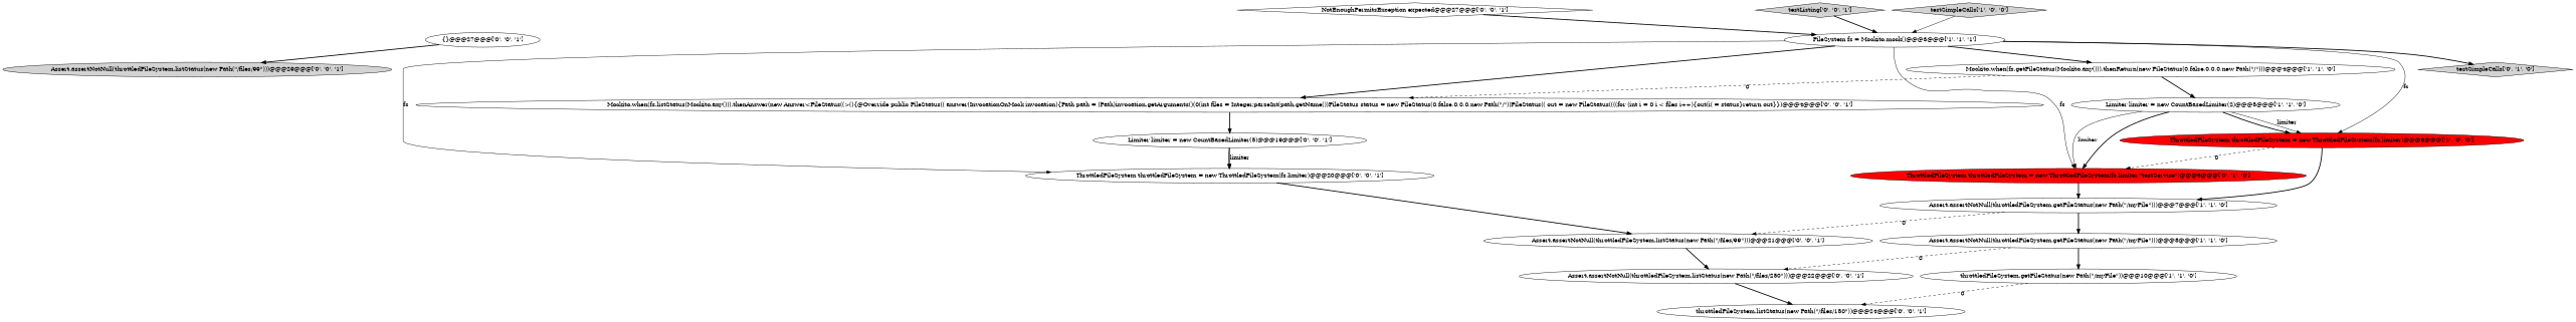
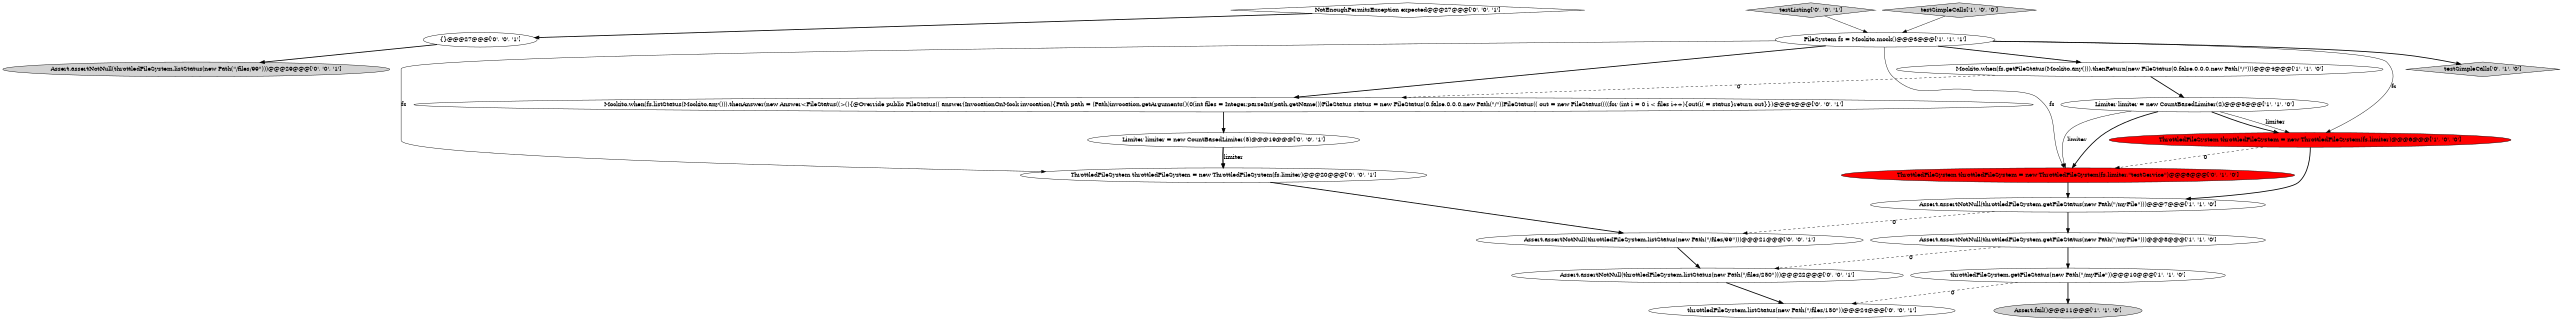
  digraph {
    node [fillcolor=white shape=ellipse style=filled]
    edge [style=bold]
    n1 [fillcolor=lightgray label="testSimpleCalls['0', '1', '0']" shape=diamond]
    n2 [label="FileSystem fs = Mockito.mock()@@@3@@@['1', '1', '1']"]
    n3 [label="Mockito.when(fs.listStatus(Mockito.any())).thenAnswer(new Answer<FileStatus((>(){@Override public FileStatus(( answer(InvocationOnMock invocation){Path path = (Path)invocation.getArguments()(0(int files = Integer.parseInt(path.getName())FileStatus status = new FileStatus(0,false,0,0,0,new Path(\"/\"))FileStatus(( out = new FileStatus((((for (int i = 0 i < files i++){out(i( = status}return out}})@@@4@@@['0', '0', '1']"]
    n4 [label="Mockito.when(fs.getFileStatus(Mockito.any())).thenReturn(new FileStatus(0,false,0,0,0,new Path(\"/\")))@@@4@@@['1', '1', '0']"]
    n5 [label="ThrottledFileSystem throttledFileSystem = new ThrottledFileSystem(fs,limiter)@@@20@@@['0', '0', '1']"]
    n6 [fillcolor=red label="ThrottledFileSystem throttledFileSystem = new ThrottledFileSystem(fs,limiter,\"testService\")@@@6@@@['0', '1', '0']"]
    n7 [fillcolor=red label="ThrottledFileSystem throttledFileSystem = new ThrottledFileSystem(fs,limiter)@@@6@@@['1', '0', '0']"]
    n8 [label="Limiter limiter = new CountBasedLimiter(5)@@@19@@@['0', '0', '1']"]
+   n9 [fillcolor=lightgray label="Assert.fail()@@@11@@@['1', '1', '0']"]
    n10 [fillcolor=lightgray label="testSimpleCalls['1', '0', '0']" shape=diamond]
    n11 [label="NotEnoughPermitsException expected@@@27@@@['0', '0', '1']" shape=diamond]
    n12 [label="{}@@@27@@@['0', '0', '1']"]
    n13 [fillcolor=lightgray label="Assert.assertNotNull(throttledFileSystem.listStatus(new Path(\"/files/99\")))@@@29@@@['0', '0', '1']"]
    n14 [label="Assert.assertNotNull(throttledFileSystem.listStatus(new Path(\"/files/250\")))@@@22@@@['0', '0', '1']"]
    n15 [label="throttledFileSystem.listStatus(new Path(\"/files/150\"))@@@24@@@['0', '0', '1']"]
    n16 [label="Limiter limiter = new CountBasedLimiter(2)@@@5@@@['1', '1', '0']"]
    n17 [label="Assert.assertNotNull(throttledFileSystem.listStatus(new Path(\"/files/99\")))@@@21@@@['0', '0', '1']"]
    n18 [label="Assert.assertNotNull(throttledFileSystem.getFileStatus(new Path(\"/myFile\")))@@@8@@@['1', '1', '0']"]
    n19 [label="throttledFileSystem.getFileStatus(new Path(\"/myFile\"))@@@10@@@['1', '1', '0']"]
    n20 [label="Assert.assertNotNull(throttledFileSystem.getFileStatus(new Path(\"/myFile\")))@@@7@@@['1', '1', '0']"]
    n21 [fillcolor=lightgray label="testListing['0', '0', '1']" shape=diamond]
    n2 -> n1
    n2 -> n3
    n2 -> n4
    n2 -> n5 [label=fs style=solid]
    n2 -> n6 [label=fs style=solid]
    n2 -> n7 [label=fs style=solid]
    n3 -> n8
    n4 -> n3 [label=0 style=dashed]
    n4 -> n16
    n5 -> n17
    n6 -> n20
    n7 -> n6 [label=0 style=dashed]
    n7 -> n20
    n8 -> n5 [label=limiter style=solid]
    n8 -> n5
    n10 -> n2 [style=solid]
-   n11 -> n2
+   n11 -> n12
    n12 -> n13
    n14 -> n15
    n16 -> n6
    n16 -> n6 [label=limiter style=solid]
    n16 -> n7
    n16 -> n7 [label=limiter style=solid]
    n17 -> n14
    n18 -> n14 [label=0 style=dashed]
    n18 -> n19
+   n19 -> n9
    n19 -> n15 [label=0 style=dashed]
    n20 -> n17 [label=0 style=dashed]
    n20 -> n18
-   n21 -> n2
+   n21 -> n2 [style=solid]
  }
